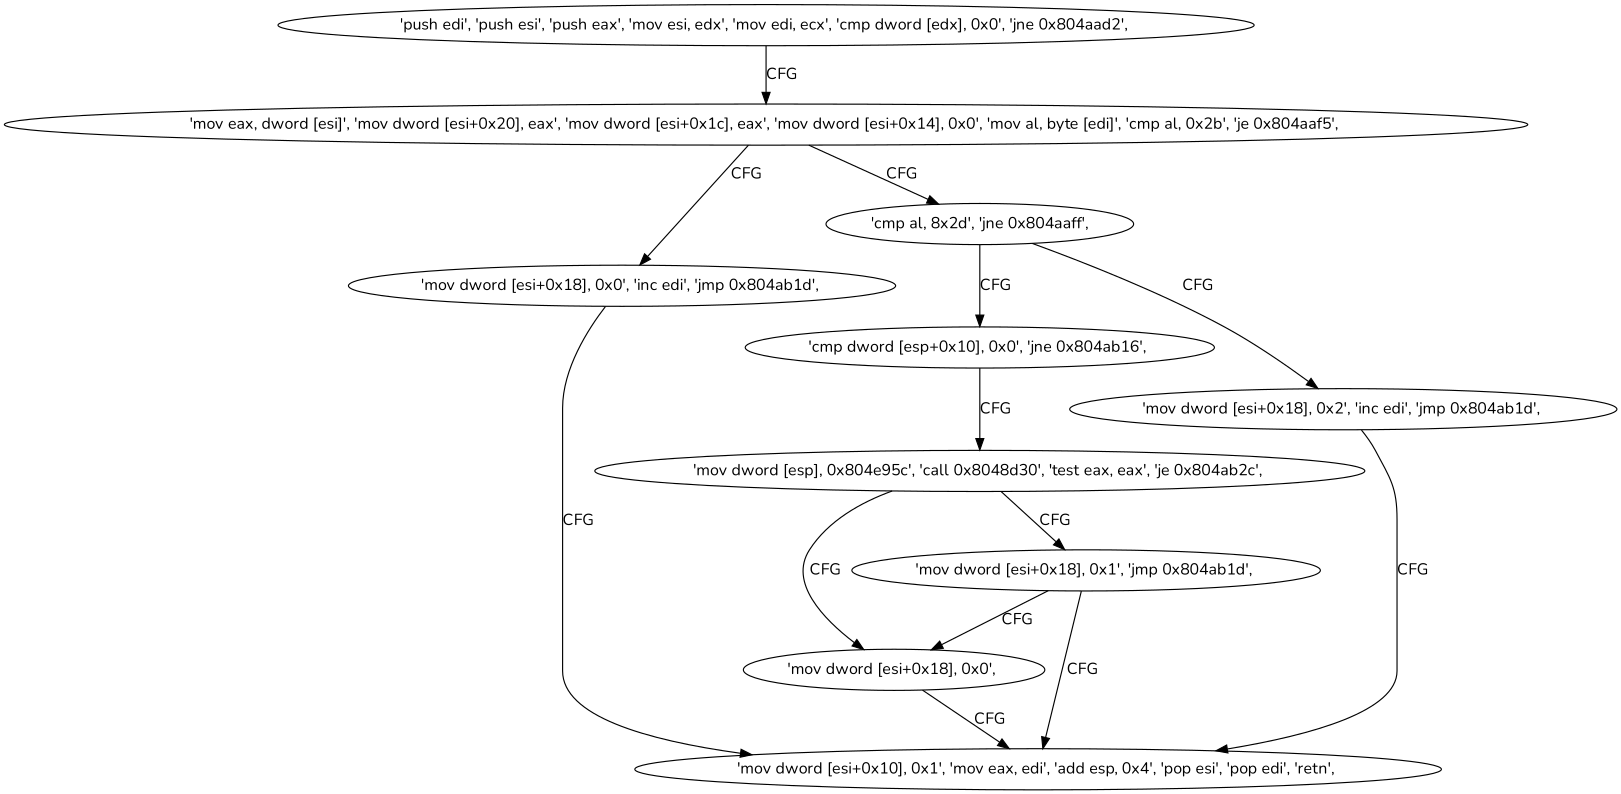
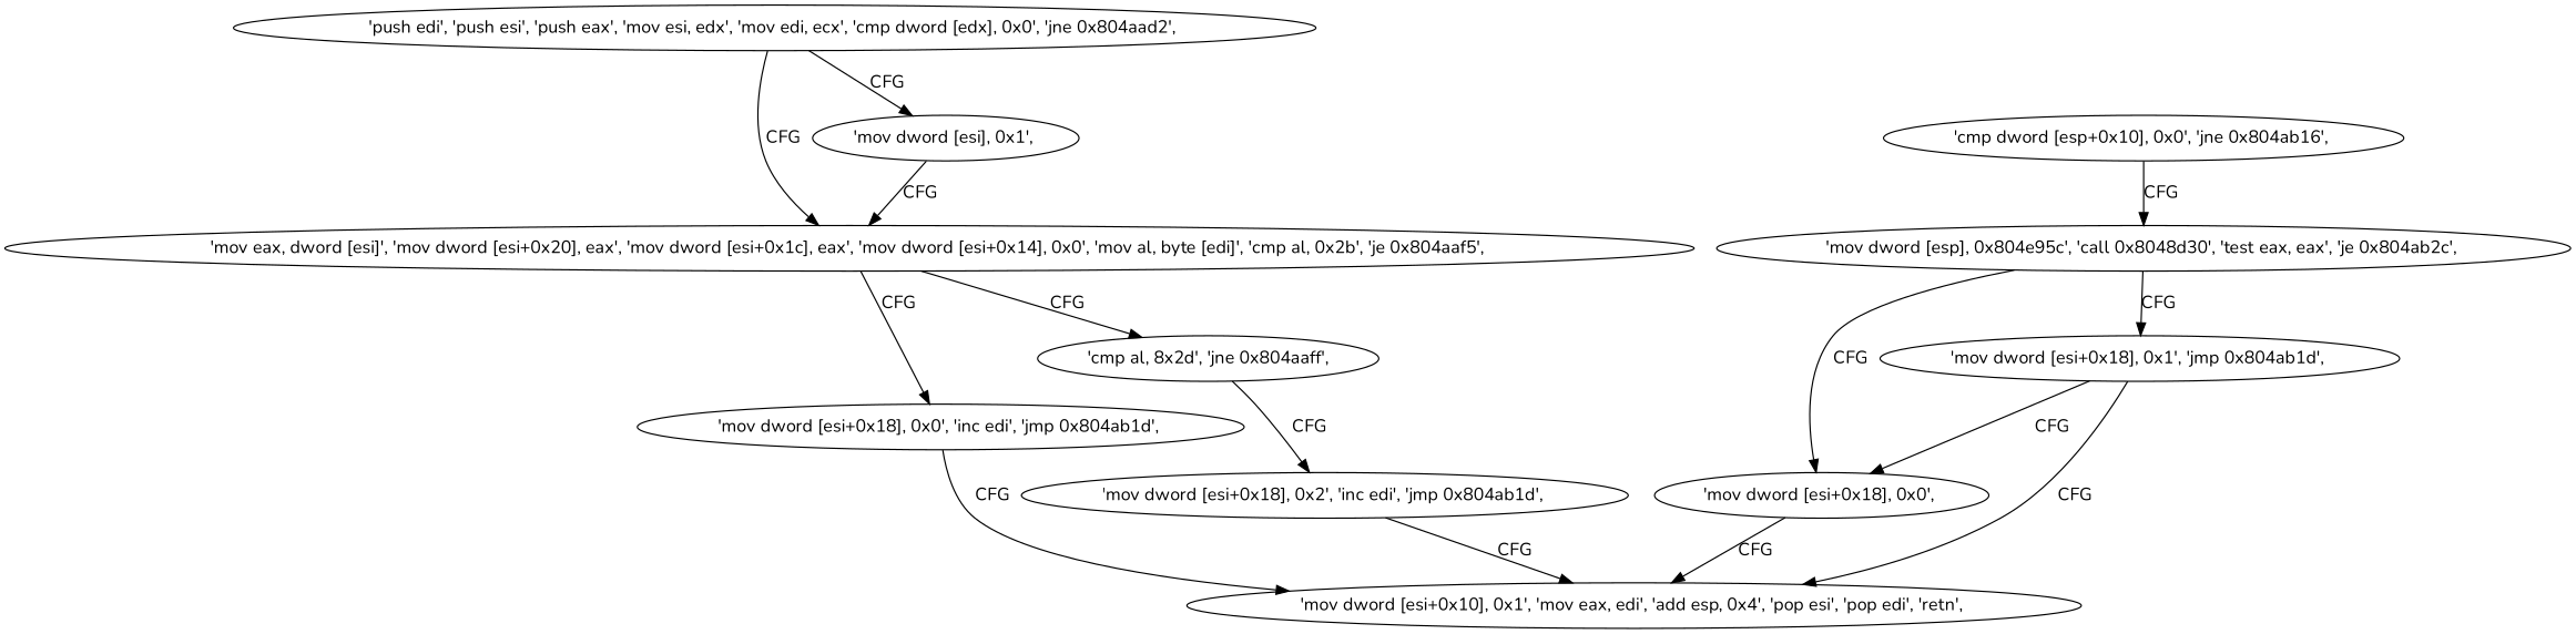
  digraph {
    fontname=Nunito
    node [fontname=Nunito]
    edge [fontname=Nunito]
    n1 [label="'push edi', 'push esi', 'push eax', 'mov esi, edx', 'mov edi, ecx', 'cmp dword [edx], 0x0', 'jne 0x804aad2', "]
    n2 [label="'mov eax, dword [esi]', 'mov dword [esi+0x20], eax', 'mov dword [esi+0x1c], eax', 'mov dword [esi+0x14], 0x0', 'mov al, byte [edi]', 'cmp al, 0x2b', 'je 0x804aaf5', "]
+   n3 [label="'mov dword [esi], 0x1', "]
    n4 [label="'mov dword [esi+0x18], 0x0', 'inc edi', 'jmp 0x804ab1d', "]
    n5 [label="'cmp al, 8x2d', 'jne 0x804aaff',"]
    n6 [label="'mov dword [esi+0x10], 0x1', 'mov eax, edi', 'add esp, 0x4', 'pop esi', 'pop edi', 'retn', "]
    n7 [label="'cmp dword [esp+0x10], 0x0', 'jne 0x804ab16', "]
    n8 [label="'mov dword [esi+0x18], 0x2', 'inc edi', 'jmp 0x804ab1d', "]
    n9 [label="'mov dword [esp], 0x804e95c', 'call 0x8048d30', 'test eax, eax', 'je 0x804ab2c', "]
    n10 [label="'mov dword [esi+0x18], 0x0', "]
    n11 [label="'mov dword [esi+0x18], 0x1', 'jmp 0x804ab1d', "]
    n1 -> n2 [label=CFG]
+   n1 -> n3 [label=CFG]
    n2 -> n4 [label=CFG]
    n2 -> n5 [label=CFG]
+   n3 -> n2 [label=CFG]
    n4 -> n6 [label=CFG]
-   n5 -> n7 [label=CFG]
    n5 -> n8 [label=CFG]
    n7 -> n9 [label=CFG]
    n8 -> n6 [label=CFG]
    n9 -> n10 [label=CFG]
    n9 -> n11 [label=CFG]
    n10 -> n6 [label=CFG]
    n11 -> n6 [label=CFG]
    n11 -> n10 [label=CFG]
  }
